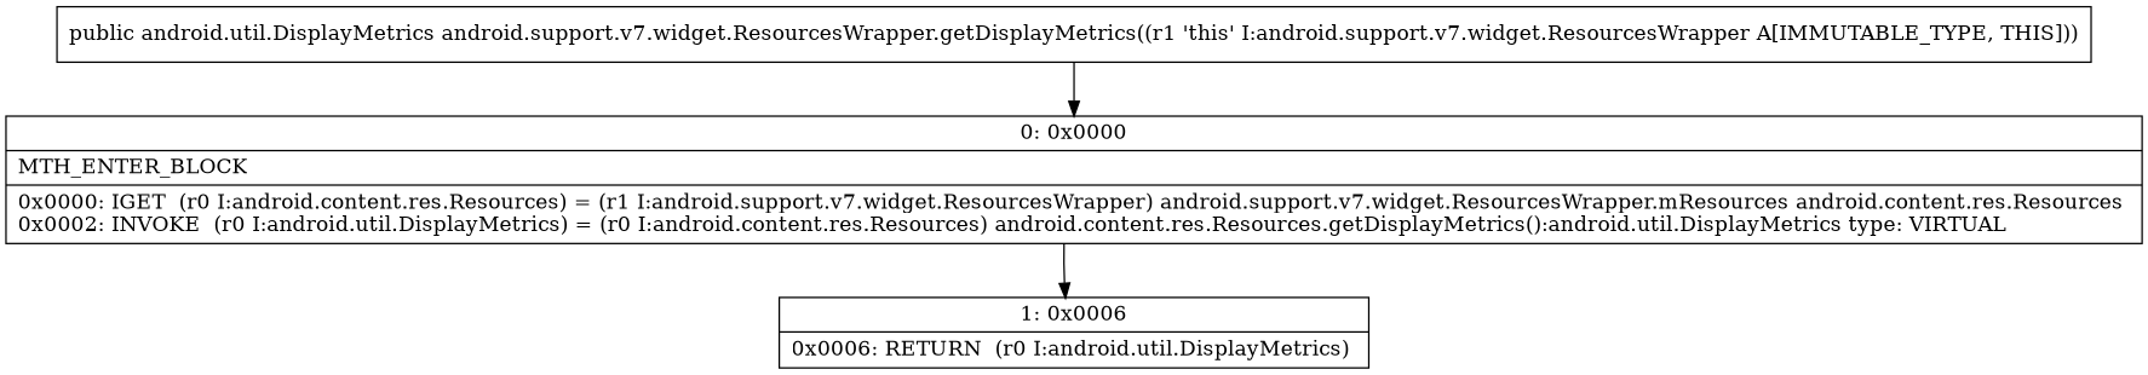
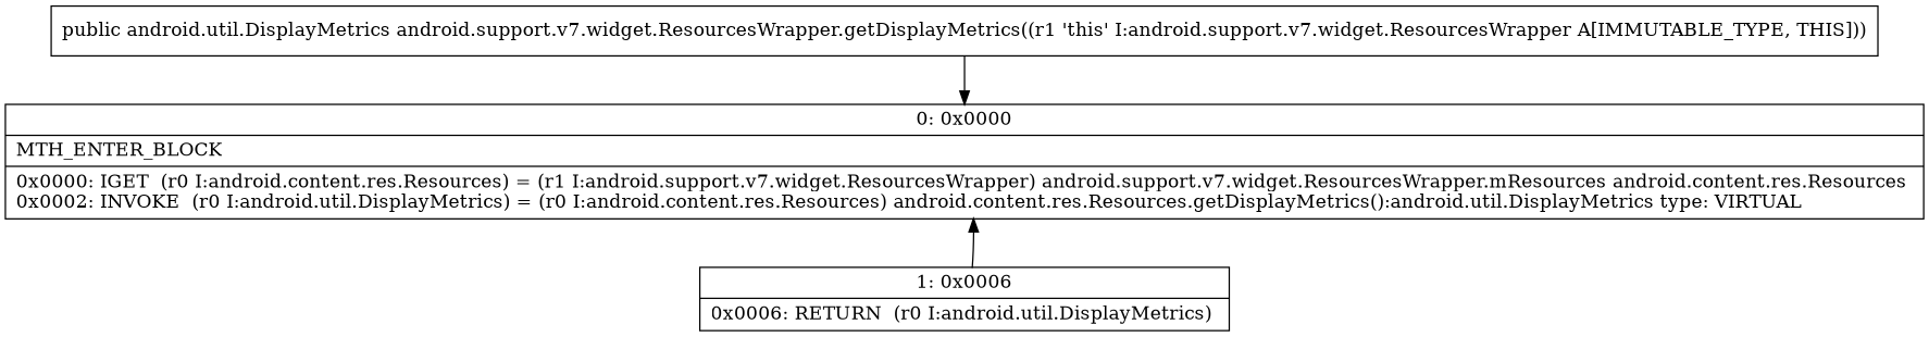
  digraph {
    node [shape=record]
    n1 [label="{0\:\ 0x0000|MTH_ENTER_BLOCK\l|0x0000: IGET  (r0 I:android.content.res.Resources) = (r1 I:android.support.v7.widget.ResourcesWrapper) android.support.v7.widget.ResourcesWrapper.mResources android.content.res.Resources \l0x0002: INVOKE  (r0 I:android.util.DisplayMetrics) = (r0 I:android.content.res.Resources) android.content.res.Resources.getDisplayMetrics():android.util.DisplayMetrics type: VIRTUAL \l}"]
    n2 [label="{1\:\ 0x0006|0x0006: RETURN  (r0 I:android.util.DisplayMetrics) \l}"]
    n3 [label="{public android.util.DisplayMetrics android.support.v7.widget.ResourcesWrapper.getDisplayMetrics((r1 'this' I:android.support.v7.widget.ResourcesWrapper A[IMMUTABLE_TYPE, THIS])) }"]
-   n1 -> n2
+   n2 -> n1
    n3 -> n1
  }
